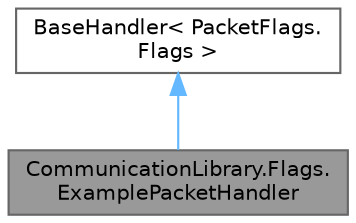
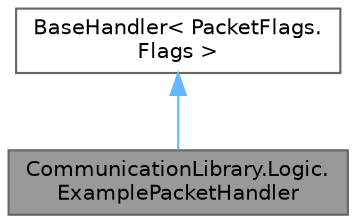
  digraph {
    node [color=gray40 fontname=Helvetica fontsize=10 shape=box style=filled]
-   n1 [fillcolor=grey60 fontcolor=black height=0.2 label="CommunicationLibrary.Flags.\lExamplePacketHandler" width=0.4]
+   n1 [fillcolor=grey60 fontcolor=black height=0.2 label="CommunicationLibrary.Logic.\lExamplePacketHandler" width=0.4]
    n2 [fillcolor=white height=0.2 label="BaseHandler\< PacketFlags.\lFlags \>" width=0.4]
    n2 -> n1 [color=steelblue1 dir=back fontname=Helvetica fontsize=10 labelfontname=Helvetica labelfontsize=10 style=solid]
  }
